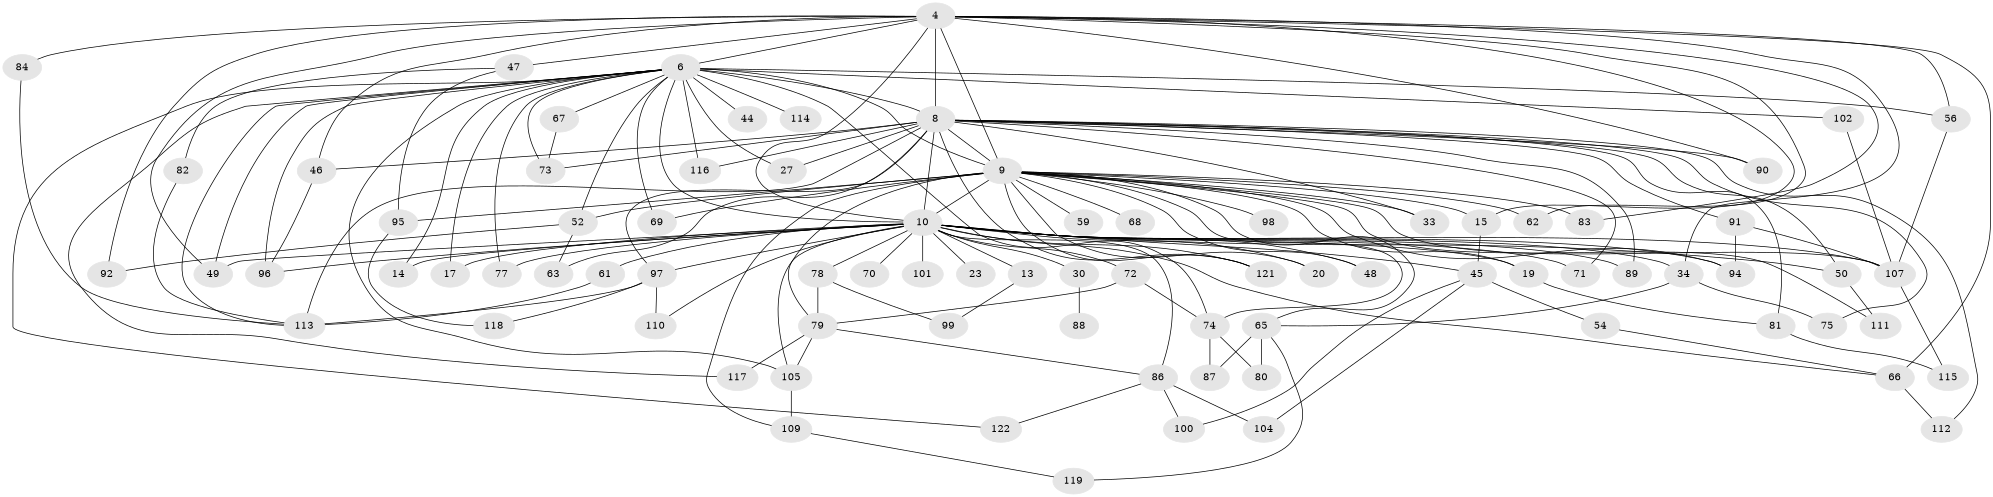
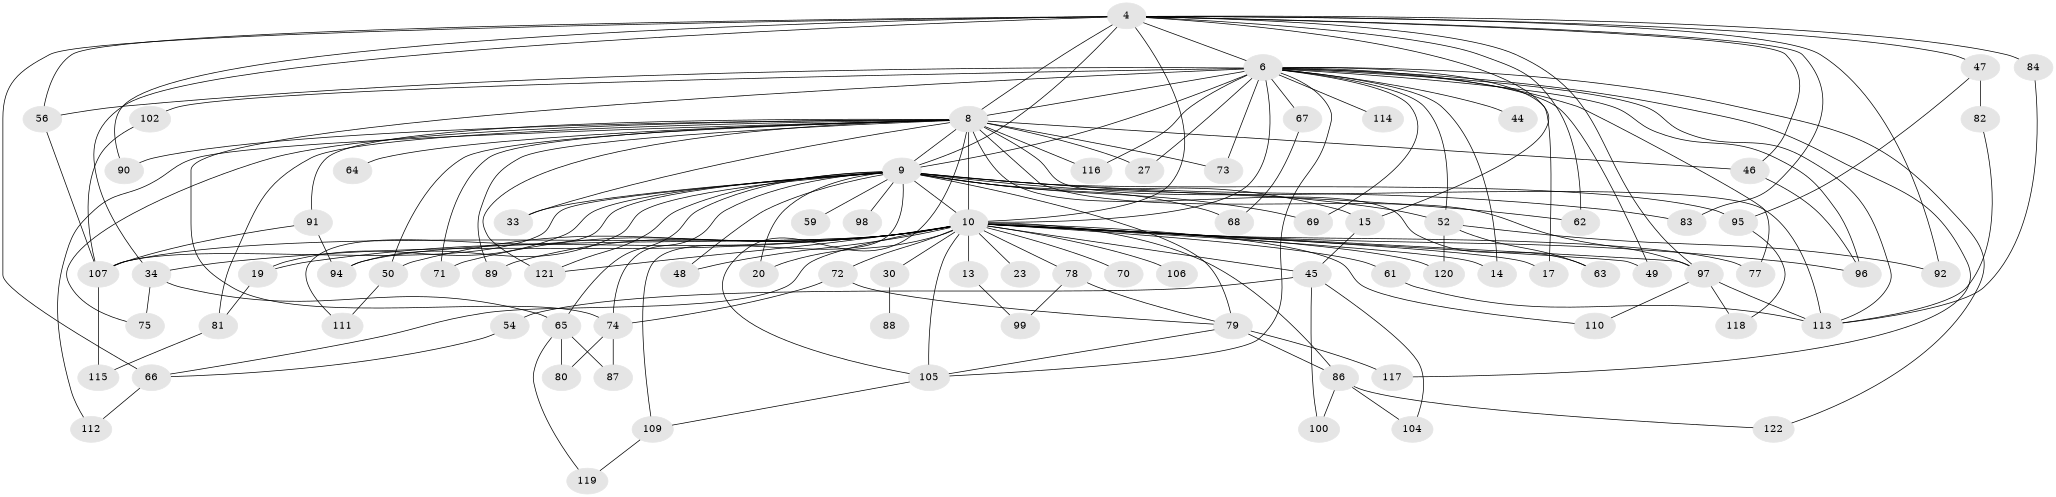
  graph {
    node [color=gray90 style=filled]
    4 [super="+2"]
    6 [super="+1"]
    8 [super="+5"]
    9 [super="+7"]
    10 [super="+3"]
    15
    34
    46
    47
    56 [super="+36"]
    62
    66 [super="+41"]
    83
    84
    90
    92
    97 [super="+43"]
    14
    17
    27
    44
    49
    52 [super="+31+21"]
    67 [super="+37"]
    69
    73 [super="+51"]
    74 [super="+60"]
    77
    96 [super="+76"]
    102 [super="+35"]
    105 [super="+23+93+42"]
    113 [super="+11+106+53"]
    114
    116
    117
    122
    33
    50
    63
+   64
    71 [super="+55"]
    75
    81 [super="+40"]
    89
    91
    112
    121 [super="+58"]
    19
    20
    48
    59
    65
    68
    79 [super="+57"]
    94 [super="+25"]
    95
    98
    107 [super="+85+24"]
    109
    111
    13
    n62 [label=23]
    30 [super="+18+29"]
    45 [super="+39"]
    61
    70
    72
    78
    86
-   101
+   101 [label=106]
    110
+   120
    82
    118
    80
    87
    115
    119
    99
    88
    54
    100
    104
    4 -- 6 [weight=4]
    4 -- 8 [weight=4]
    4 -- 9 [weight=4]
    4 -- 10 [weight=4]
    4 -- 15
    4 -- 34
    4 -- 46
    4 -- 47 [weight=2]
    4 -- 56
    4 -- 62
    4 -- 66 [weight=2]
    4 -- 83
    4 -- 84
    4 -- 90
    4 -- 92
-   4 -- 49
+   4 -- 97
    6 -- 8 [weight=4]
    6 -- 9 [weight=4]
    6 -- 10 [weight=4]
    6 -- 56
    6 -- 14
    6 -- 17
    6 -- 27
    6 -- 44
    6 -- 49
    6 -- 52
    6 -- 67 [weight=3]
    6 -- 69
    6 -- 73 [weight=2]
    6 -- 74
    6 -- 77
    6 -- 96
    6 -- 102 [weight=2]
    6 -- 105
    6 -- 113
    6 -- 114 [weight=2]
    6 -- 116
    6 -- 117
    6 -- 122
    8 -- 9 [weight=4]
    8 -- 10 [weight=4]
    8 -- 46
    8 -- 90
    8 -- 97
    8 -- 27
    8 -- 73
+   8 -- 105 [weight=2]
    8 -- 113 [weight=6]
    8 -- 116
    8 -- 33
    8 -- 50
    8 -- 63
+   8 -- 64
    8 -- 71
    8 -- 75
    8 -- 81 [weight=2]
    8 -- 89
    8 -- 91
    8 -- 112
    8 -- 121
    9 -- 10 [weight=4]
    9 -- 15
    9 -- 62
    9 -- 83
    9 -- 52 [weight=3]
    9 -- 69
    9 -- 74
    9 -- 33
    9 -- 121
    9 -- 19
    9 -- 20
    9 -- 48
    9 -- 59 [weight=2]
    9 -- 65
    9 -- 68
    9 -- 79 [weight=3]
    9 -- 94
    9 -- 95
    9 -- 98 [weight=2]
    9 -- 107 [weight=2]
    9 -- 109
    9 -- 111
    10 -- 34
    10 -- 66
    10 -- 97
    10 -- 14
    10 -- 17
    10 -- 49
    10 -- 77
    10 -- 96
    10 -- 105 [weight=2]
    10 -- 50
    10 -- 71 [weight=2]
    10 -- 89
    10 -- 121
    10 -- 19
    10 -- 20
    10 -- 48
    10 -- 94
    10 -- 107 [weight=3]
    10 -- 13 [weight=2]
    10 -- n62
    10 -- 30 [weight=4]
    10 -- 45 [weight=3]
    10 -- 61
    10 -- 70 [weight=2]
    10 -- 72
    10 -- 78
    10 -- 86
    10 -- 101 [weight=2]
    10 -- 110
+   10 -- 120
    15 -- 45
    34 -- 75
    34 -- 65
    46 -- 96
    47 -- 95
    47 -- 82
    56 -- 107
    66 -- 112
    84 -- 113
    97 -- 113
    97 -- 110
    97 -- 118
    52 -- 92
    52 -- 63
-   67 -- 73
+   52 -- 120
+   67 -- 68
    74 -- 80
    74 -- 87
    102 -- 107
    105 -- 109
    50 -- 111
    81 -- 115
    91 -- 94
    91 -- 107
    19 -- 81
    65 -- 80
    65 -- 87
    65 -- 119
    79 -- 105
    79 -- 117
    79 -- 86
    95 -- 118
    107 -- 115
    109 -- 119
    13 -- 99
    30 -- 88 [weight=2]
    45 -- 54
    45 -- 100
    45 -- 104
    61 -- 113
    72 -- 74
    72 -- 79
    78 -- 79
    78 -- 99
    86 -- 122
    86 -- 100
    86 -- 104
    82 -- 113
    54 -- 66
  }
